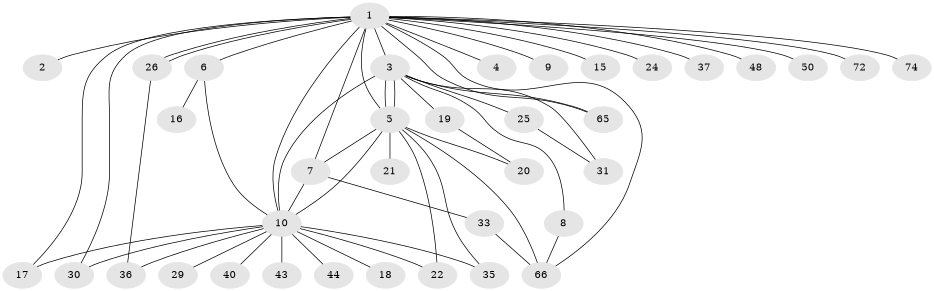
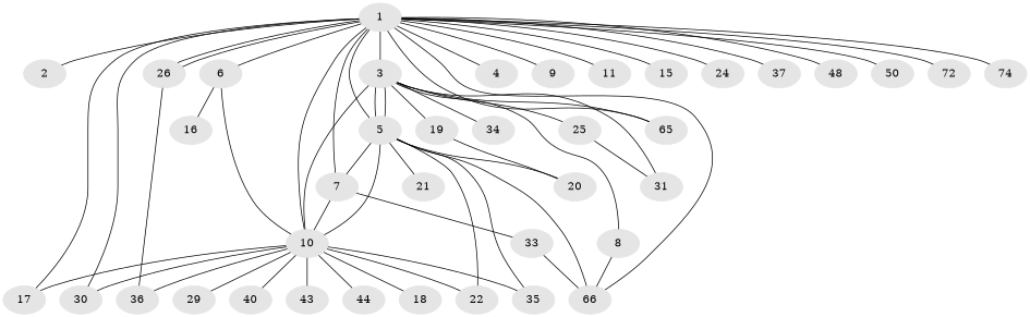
  graph {
    node [color=gray90 style=filled]
    1
    2
    3
    4
    5 [super="+52+56+61+58+42+38+14"]
    6
    7 [super="+12"]
    9
    10 [super="+13+23+54+62+57"]
+   11 [super="+39"]
    15
    17 [super="+27+47"]
    24
    26
    30
    37 [super="+49"]
    48
    50
    65
    66 [super="+78+70"]
    72 [super="+80"]
    74
    8
    19
    25
    31
+   34
    20 [super="+73"]
    21 [super="+32"]
    22 [super="+45"]
    35
    16
    33
    18
    29 [super="+76"]
    36 [super="+41"]
    40
    43 [super="+68"]
    44 [super="+75"]
    1 -- 2
    1 -- 3
    1 -- 4
    1 -- 5
    1 -- 6
    1 -- 7 [weight=2]
    1 -- 9
    1 -- 10 [weight=2]
+   1 -- 11
    1 -- 15
    1 -- 17 [weight=2]
    1 -- 24
    1 -- 26
    1 -- 26
    1 -- 30
    1 -- 37
    1 -- 48
    1 -- 50
    1 -- 65
    1 -- 66
    1 -- 72
    1 -- 74
    3 -- 5
    3 -- 5
    3 -- 10
    3 -- 65
    3 -- 8
    3 -- 19
    3 -- 25
    3 -- 31
+   3 -- 34
    5 -- 7
    5 -- 10 [weight=3]
    5 -- 66 [weight=3]
    5 -- 20
    5 -- 21
    5 -- 22
    5 -- 35
    6 -- 10
    6 -- 16
    7 -- 10
    7 -- 33
    10 -- 17
    10 -- 30
    10 -- 22 [weight=2]
    10 -- 35
    10 -- 18
    10 -- 29
    10 -- 36
    10 -- 40
    10 -- 43
    10 -- 44
    26 -- 36
    8 -- 66
    19 -- 20 [weight=2]
    25 -- 31
    33 -- 66
  }
